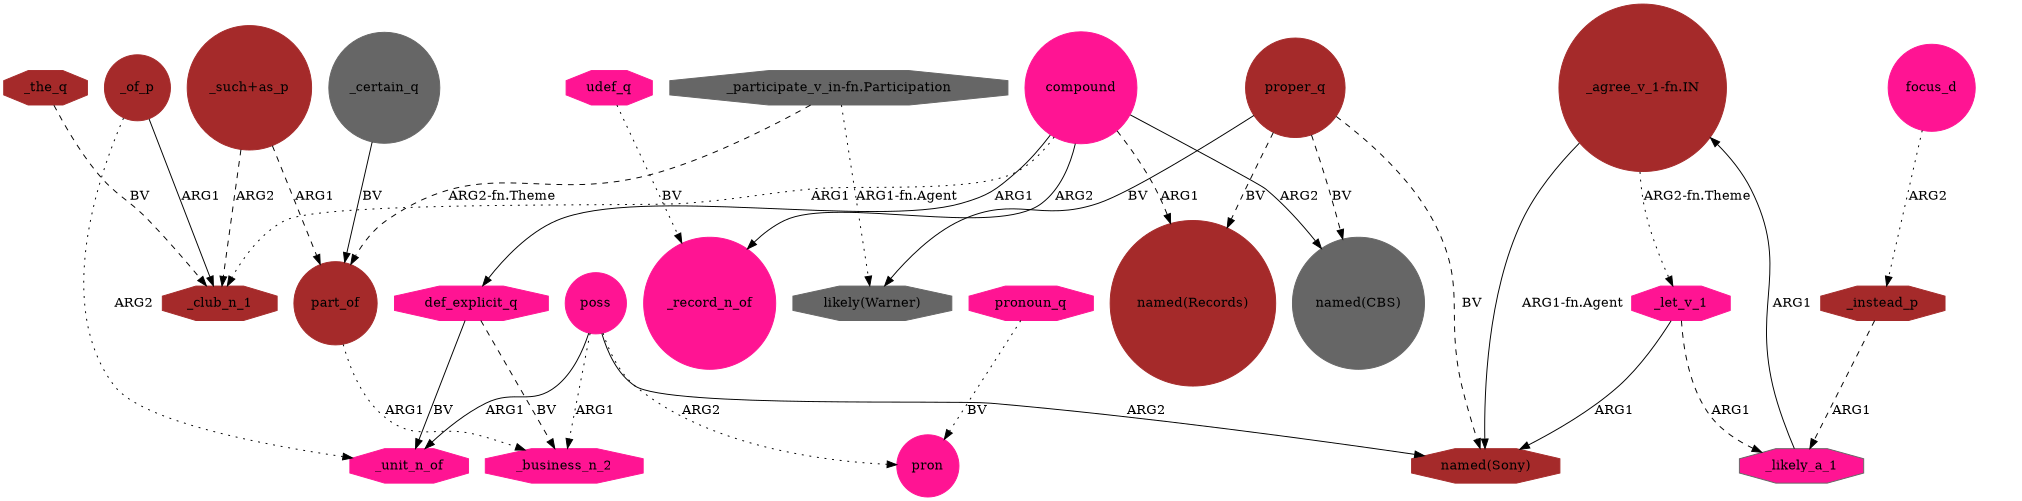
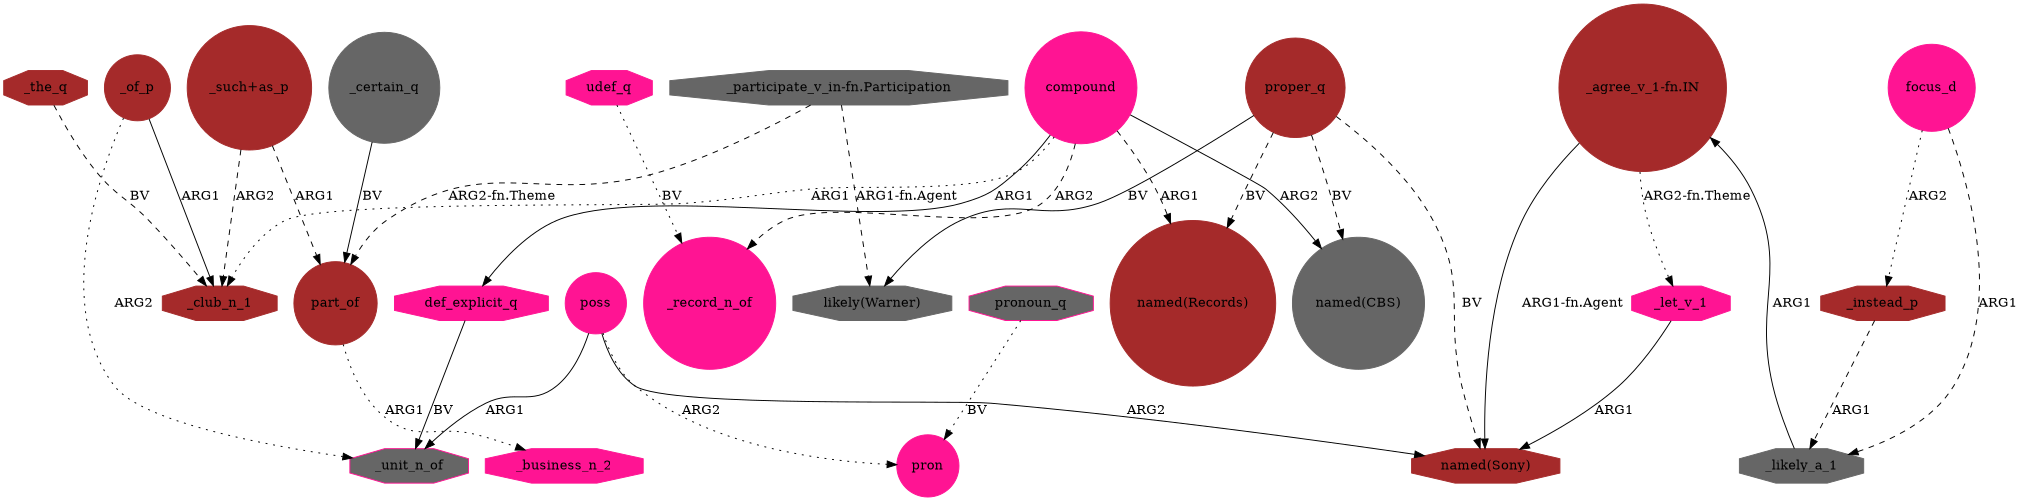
  digraph {
    node [color=deeppink shape=circle style=filled]
    edge [style=dashed]
    "_such+as_p" [color=brown]
    _club_n_1 [color=brown shape=octagon]
    part_of [color=brown]
    n4 [label=_business_n_2 shape=octagon]
    _certain_q [color=gray40]
    poss
    pron
-   _unit_n_of [shape=octagon]
+   _unit_n_of [shape=octagon fillcolor=gray40]
    "named(Sony)" [color=brown shape=octagon]
    def_explicit_q [shape=octagon]
    compound
    "named(CBS)" [color=gray40]
    _record_n_of
    "named(Records)" [color=brown]
    proper_q [color=brown]
    n16 [color=gray40 label="likely(Warner)" shape=octagon]
    udef_q [shape=octagon]
    _of_p [color=brown]
-   _likely_a_1 [color=gray40 shape=octagon fillcolor=deeppink]
+   _likely_a_1 [color=gray40 shape=octagon]
    focus_d
    _instead_p [color=brown shape=octagon]
    "_agree_v_1-fn.IN" [color=brown]
    _let_v_1 [shape=octagon]
    "_participate_v_in-fn.Participation" [color=gray40 shape=octagon]
-   pronoun_q [shape=octagon]
+   pronoun_q [shape=octagon fillcolor=gray40]
    _the_q [color=brown shape=octagon]
    "_such+as_p" -> _club_n_1 [label=ARG2]
    "_such+as_p" -> part_of [label=ARG1]
    part_of -> n4 [label=ARG1 style=dotted]
    _certain_q -> part_of [label=BV style=solid]
-   poss -> n4 [label=ARG1 style=dotted]
    poss -> pron [label=ARG2 style=dotted]
    poss -> _unit_n_of [label=ARG1 style=solid]
    poss -> "named(Sony)" [label=ARG2 style=solid]
-   def_explicit_q -> n4 [label=BV]
    def_explicit_q -> _unit_n_of [label=BV style=solid]
    compound -> _club_n_1 [label=ARG1 style=dotted]
    compound -> def_explicit_q [label=ARG1 style=solid]
    compound -> "named(CBS)" [label=ARG2 style=solid]
-   compound -> _record_n_of [label=ARG2 style=solid]
+   compound -> _record_n_of [label=ARG2]
    compound -> "named(Records)" [label=ARG1]
    proper_q -> "named(Sony)" [label=BV]
    proper_q -> "named(CBS)" [label=BV]
    proper_q -> "named(Records)" [label=BV]
    proper_q -> n16 [label=BV style=solid]
    udef_q -> _record_n_of [label=BV style=dotted]
    _of_p -> _club_n_1 [label=ARG1 style=solid]
    _of_p -> _unit_n_of [label=ARG2 style=dotted]
    _likely_a_1 -> "_agree_v_1-fn.IN" [label=ARG1 style=solid]
-   _let_v_1 -> _likely_a_1 [label=ARG1]
+   focus_d -> _likely_a_1 [label=ARG1]
    focus_d -> _instead_p [label=ARG2 style=dotted]
    _instead_p -> _likely_a_1 [label=ARG1]
    "_agree_v_1-fn.IN" -> "named(Sony)" [label="ARG1-fn.Agent" style=solid]
    "_agree_v_1-fn.IN" -> _let_v_1 [label="ARG2-fn.Theme" style=dotted]
    _let_v_1 -> "named(Sony)" [label=ARG1 style=solid]
    "_participate_v_in-fn.Participation" -> part_of [label="ARG2-fn.Theme"]
-   "_participate_v_in-fn.Participation" -> n16 [label="ARG1-fn.Agent" style=dotted]
+   "_participate_v_in-fn.Participation" -> n16 [label="ARG1-fn.Agent"]
    pronoun_q -> pron [label=BV style=dotted]
    _the_q -> _club_n_1 [label=BV]
  }
